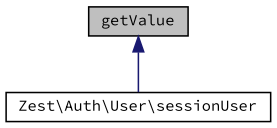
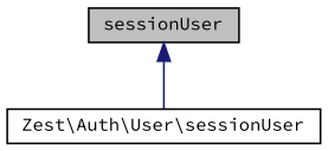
  digraph {
    rankdir=TB
    fontname="Source Code Pro"
    node [color=black fontname="Source Code Pro" fontsize=10 shape=record style=filled]
-   n1 [fillcolor=grey75 fontcolor=black height=0.2 label=getValue width=0.4]
+   n1 [fillcolor=grey75 fontcolor=black height=0.2 label=sessionUser width=0.4]
    n2 [fillcolor=white height=0.2 label="Zest\\Auth\\User\\sessionUser" width=0.4]
    n1 -> n2 [color=midnightblue dir=back fontname="Source Code Pro" fontsize=10 labelfontname=Helvetica labelfontsize=10 style=solid]
  }
